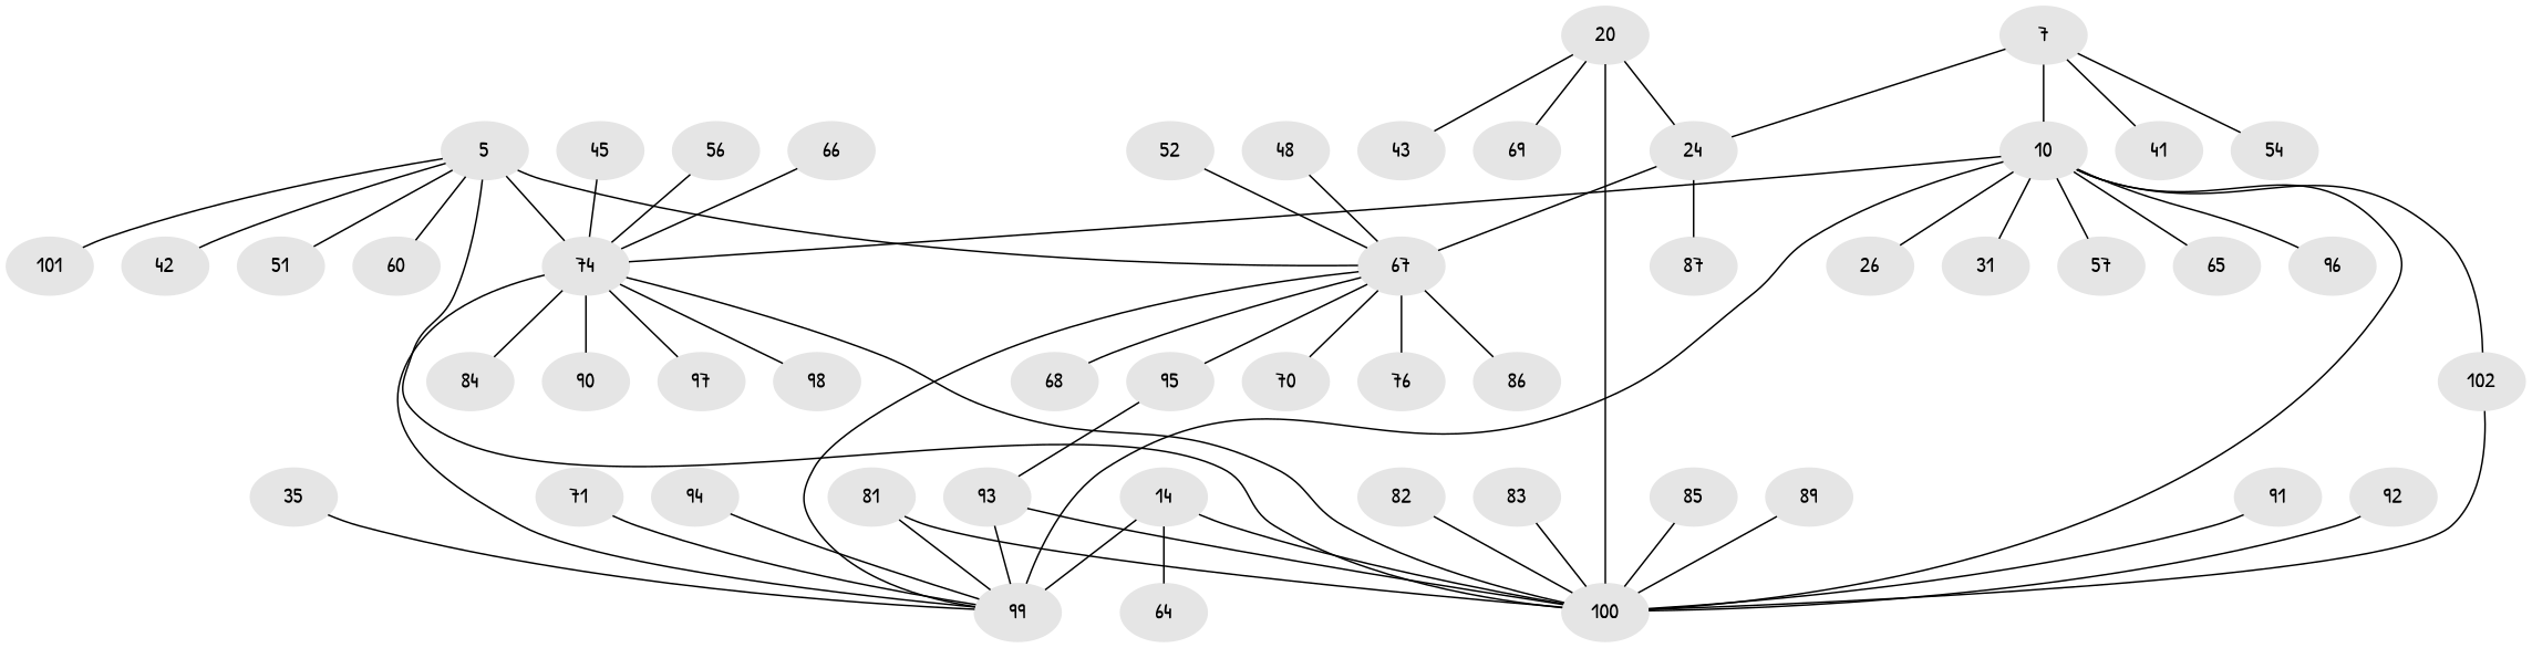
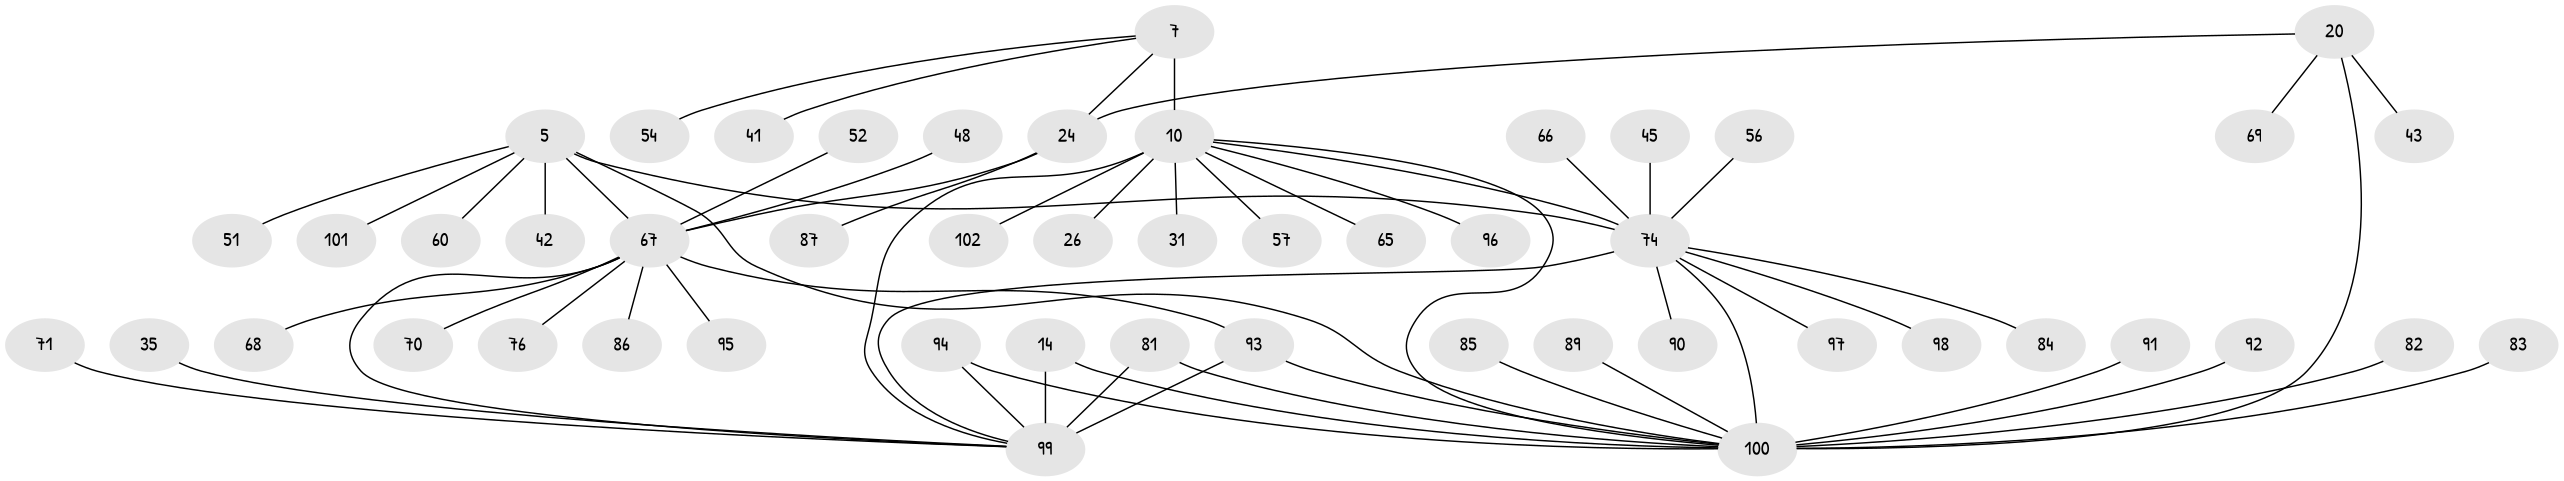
  graph {
    fontname="Patrick Hand"
    node [color=gray90 fontname="Patrick Hand" style=filled]
    edge [fontname="Patrick Hand"]
    5 [super="+4"]
    42
    51
    60
    67 [super="+32"]
    74 [super="+49+2"]
    100 [super="+79"]
    101
    99 [super="+15+27"]
    68
    70
    76
    86
    93 [super="+88+37+40+44"]
    95
    84
    90
    97
    98 [super="+80"]
    7 [super="+6"]
    10 [super="+8+9"]
    24 [super="+21"]
    41
    54
    26
    31
    57
    65
    96 [super="+36"]
    102 [super="+62+78"]
    87 [super="+58"]
    14 [super="+11"]
-   64
    20 [super="+18"]
    n35 [label=43]
    69
    35
    45
    48
    52 [super="+28"]
    56
    66 [super="+46"]
    71
    81 [super="+53"]
    82
    83
    85 [super="+77"]
    89
    91
    92
    94
    5 -- 42
    5 -- 51
    5 -- 60
    5 -- 67
    5 -- 74 [weight=6]
    5 -- 100
    5 -- 101
    67 -- 99
    67 -- 68
    67 -- 70
    67 -- 76
    67 -- 86
-   95 -- 93 [weight=2]
+   67 -- 93 [weight=2]
    67 -- 95
    74 -- 100 [weight=2]
    74 -- 99
    74 -- 84
    74 -- 90
    74 -- 97
    74 -- 98
    93 -- 100
    93 -- 99
    7 -- 10 [weight=6]
    7 -- 24
    7 -- 41
    7 -- 54
    10 -- 74
    10 -- 100
    10 -- 99
    10 -- 26
    10 -- 31
    10 -- 57
    10 -- 65
    10 -- 96
    10 -- 102
    24 -- 67 [weight=6]
    24 -- 87
    14 -- 100 [weight=2]
    14 -- 99 [weight=6]
-   14 -- 64
    20 -- 100 [weight=6]
    20 -- 24
    20 -- n35
    20 -- 69
    35 -- 99
    45 -- 74
    48 -- 67
    52 -- 67
    56 -- 74
    66 -- 74
    71 -- 99
    81 -- 100
    81 -- 99
    82 -- 100
    83 -- 100
    85 -- 100
    89 -- 100
    91 -- 100
    92 -- 100
-   102 -- 100
+   94 -- 100
    94 -- 99
  }
